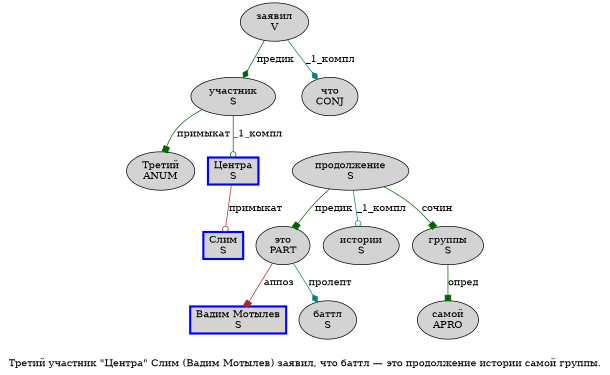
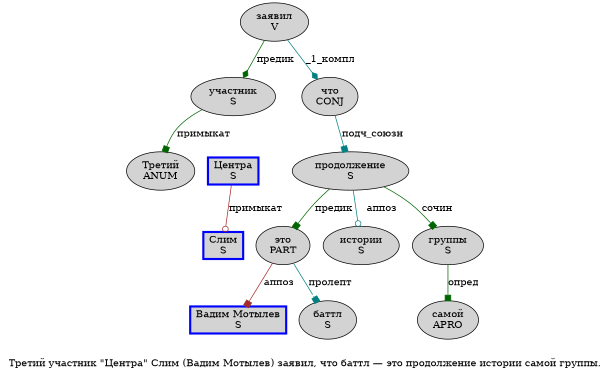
  digraph {
    label="Третий участник \"Центра\" Слим (Вадим Мотылев) заявил, что баттл — это продолжение истории самой группы."
    node [fillcolor=lightgray penwidth=1 shape=ellipse style=filled]
    edge [arrowhead=box color=darkgreen]
    n1 [label="Третий\nANUM"]
    n2 [label="участник\nS"]
    n3 [color=blue label="Центра\nS" penwidth=3 shape=box]
    n4 [color=blue label="Слим\nS" penwidth=3 shape=box]
    n5 [color=blue label="Вадим Мотылев\nS" penwidth=3 shape=box]
    n6 [label="заявил\nV"]
    n7 [label="что\nCONJ"]
    n8 [label="продолжение\nS"]
    n9 [label="это\nPART"]
    n10 [label="истории\nS"]
    n11 [label="группы\nS"]
    n12 [label="баттл\nS"]
    n13 [label="самой\nAPRO"]
    n2 -> n1 [label="примыкат"]
-   n2 -> n3 [arrowhead=odot label="_1_компл"]
    n3 -> n4 [arrowhead=odot color=brown label="примыкат"]
    n6 -> n2 [arrowhead=diamond label="предик"]
    n6 -> n7 [arrowhead=diamond color=teal label="_1_компл"]
+   n7 -> n8 [color=teal label="подч_союзн"]
    n8 -> n9 [label="предик"]
-   n8 -> n10 [arrowhead=odot color=teal label="_1_компл"]
+   n8 -> n10 [arrowhead=odot color=teal label="аппоз"]
    n8 -> n11 [label="сочин"]
    n9 -> n5 [color=brown label="аппоз"]
-   n9 -> n12 [arrowhead=diamond color=teal label="пролепт"]
+   n9 -> n12 [color=teal label="пролепт"]
    n11 -> n13 [label="опред"]
  }
